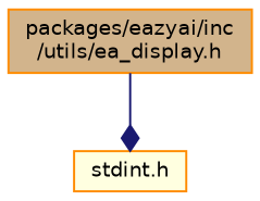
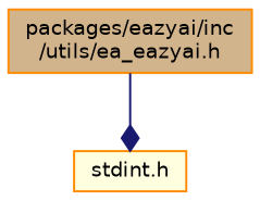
  digraph {
    node [color=darkorange fontname=Helvetica fontsize=10 shape=record style=filled]
-   n1 [fillcolor=tan fontcolor=black height=0.2 label="packages/eazyai/inc\l/utils/ea_display.h" width=0.4]
+   n1 [fillcolor=tan fontcolor=black height=0.2 label="packages/eazyai/inc\l/utils/ea_eazyai.h" width=0.4]
    n2 [height=0.2 label="stdint.h" width=0.4 fillcolor=lightyellow]
    n1 -> n2 [color=midnightblue fontname=Helvetica fontsize=10 labelfontname=Helvetica labelfontsize=10 style=solid arrowhead=diamond]
  }
